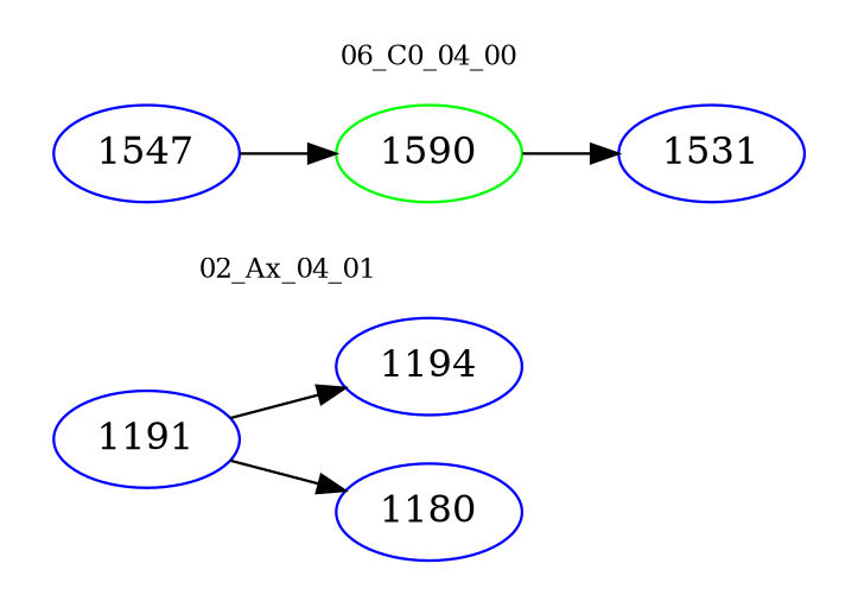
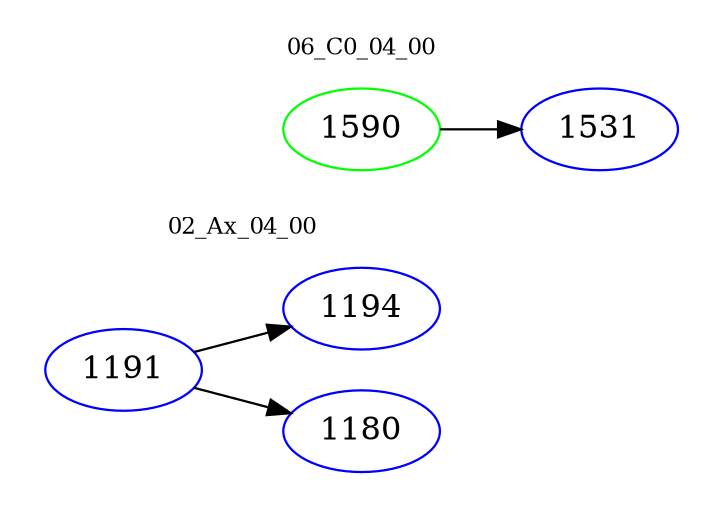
  digraph {
    rankdir=LR
    node [color=blue]
    edge [color=black]
    n1 [label=1191]
    n2 [label=1180]
    n3 [label=1194]
-   n4 [label=1547]
    n5 [label=1531]
    n6 [color=green label=1590]
    subgraph cluster_1 {
      color=white
      fontsize=10
-     label="02_Ax_04_01"
+     label="02_Ax_04_00"
      n1
      n2
      n3
    }
    subgraph cluster_2 {
      color=white
      fontsize=10
      label="06_C0_04_00"
-     n4
      n5
      n6
    }
    n1 -> n2
    n1 -> n3
-   n4 -> n6
    n6 -> n5
  }
